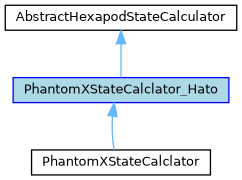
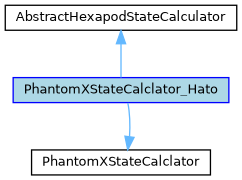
  digraph {
    node [color=black fillcolor=white fontname=Helvetica fontsize=10 shape=box style=filled]
    edge [color=steelblue1 dir=back fontname=Helvetica fontsize=10 labelfontname=Helvetica labelfontsize=10 style=solid]
    n1 [fontcolor=black height=0.2 label=AbstractHexapodStateCalculator width=0.4]
    n2 [color=blue fillcolor=lightblue height=0.2 label=PhantomXStateCalclator_Hato width=0.4]
    n3 [height=0.2 label=PhantomXStateCalclator width=0.4]
    n1 -> n2
-   n2 -> n3
+   n3 -> n2
  }
